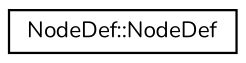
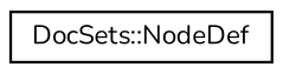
  digraph {
    rankdir=LR
    fontname=Nunito
-   n1 [color=black fillcolor=white fontname=Nunito fontsize=10 height=0.2 label="NodeDef::NodeDef" shape=record style=filled width=0.4]
+   n1 [color=black fillcolor=white fontname=Nunito fontsize=10 height=0.2 label="DocSets::NodeDef" shape=record style=filled width=0.4]
  }
